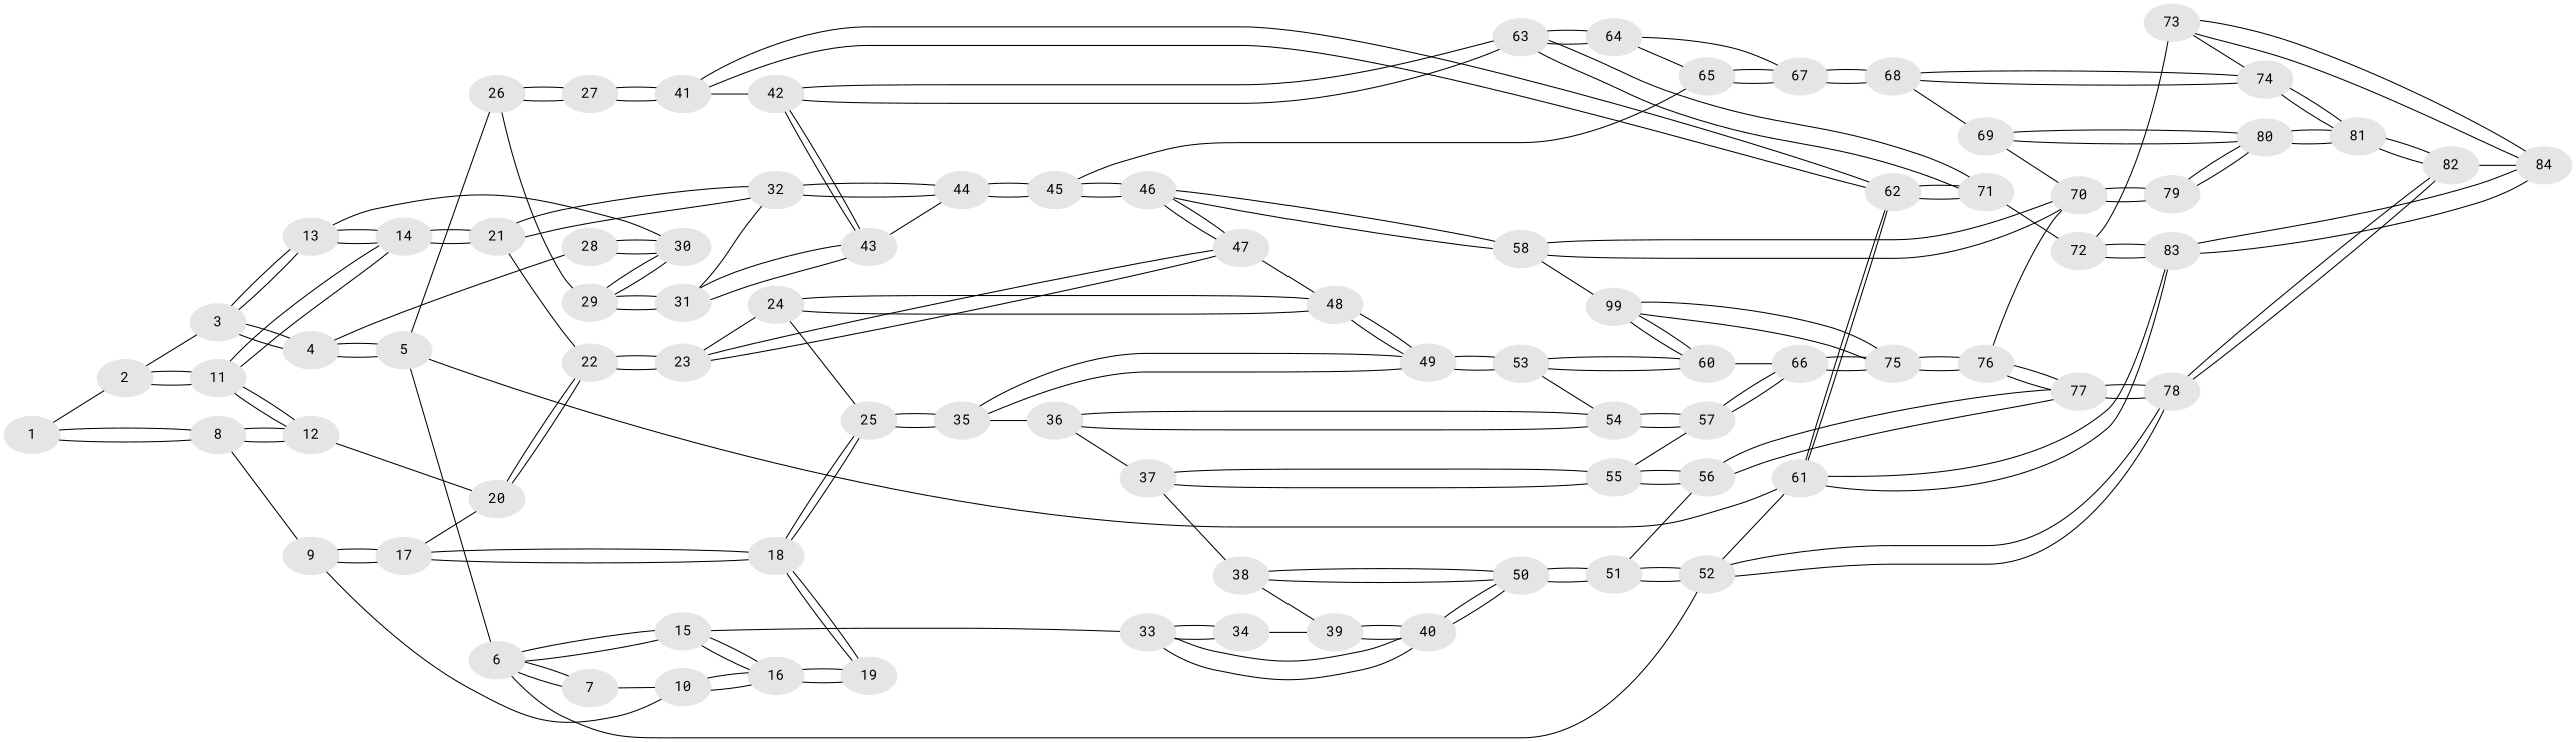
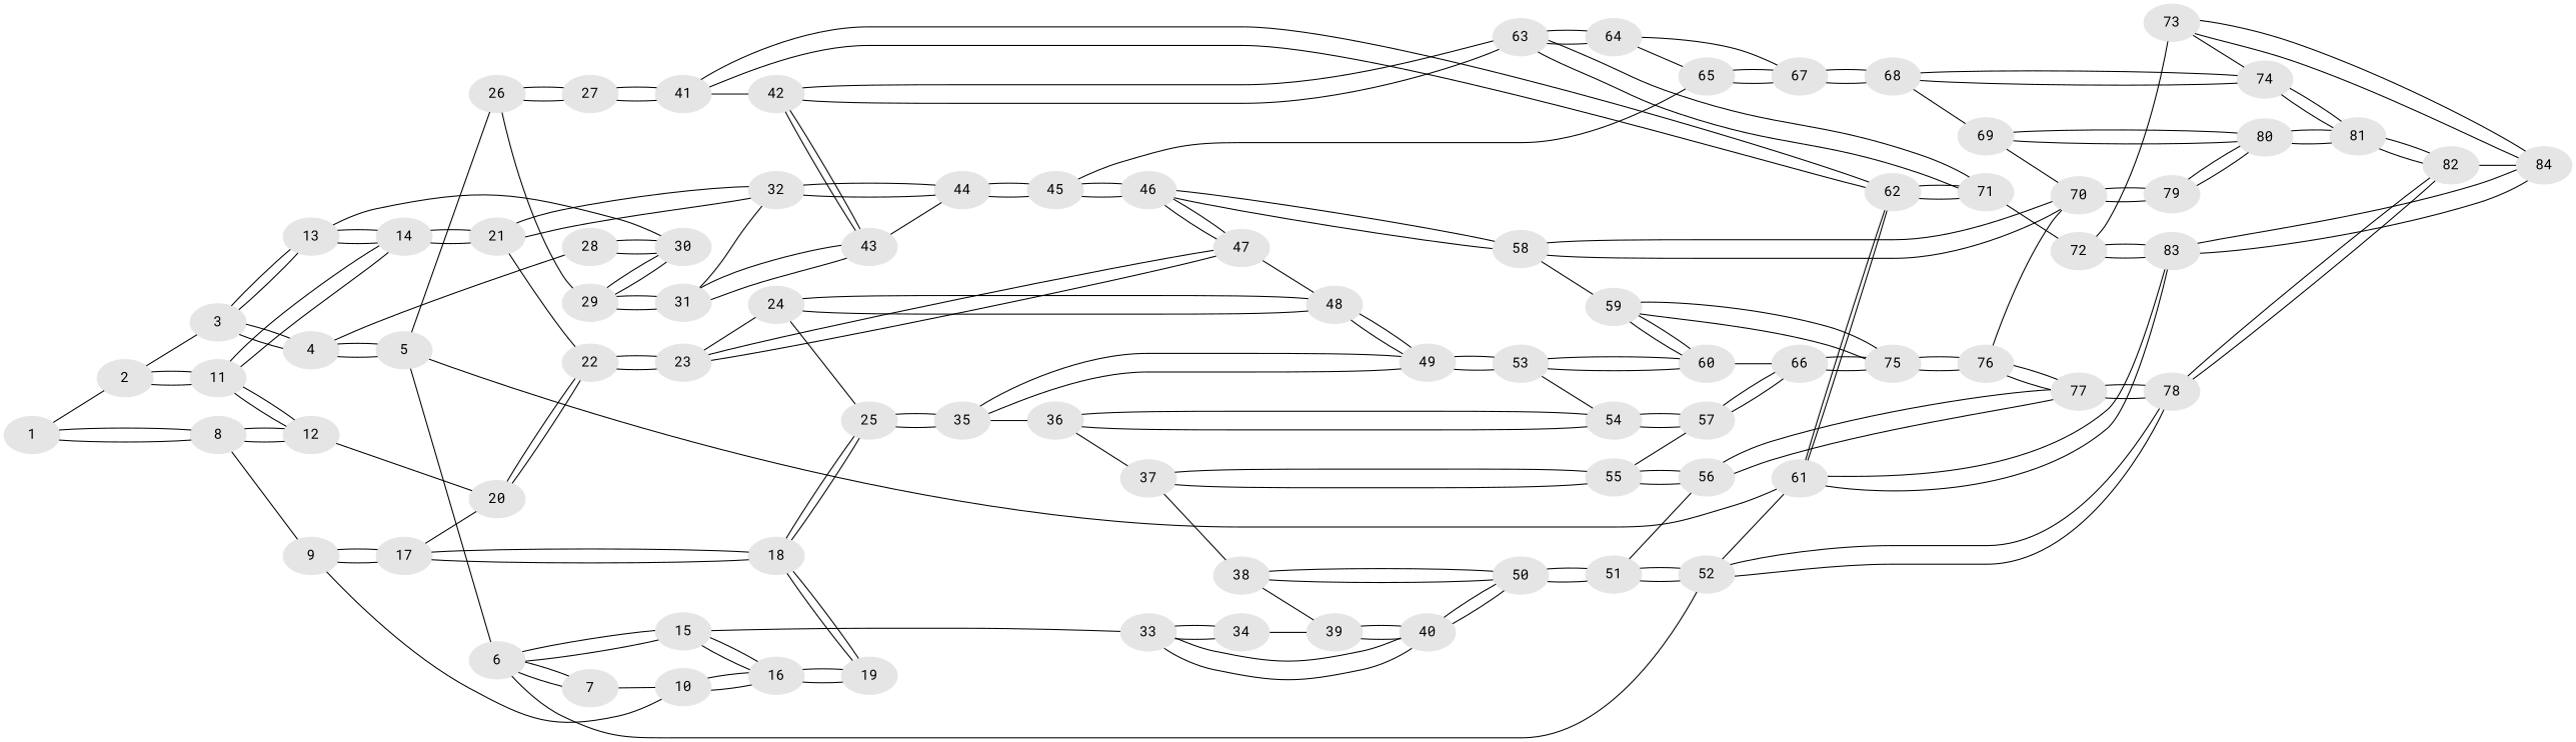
  graph {
    fontname="Roboto Mono"
    rankdir=LR
    node [color=gray90 fontname="Roboto Mono" style=filled]
    edge [fontname="Roboto Mono"]
    1
    2
    8
    3
    11
    9
    12
    4
    13
    14
    5
    28
    30
    6
    61
    26
    7
    15
    52
    27
    41
    62
    83
    10
    16
    33
    78
    17
    20
    18
    19
    21
    22
    32
    34
    40
    25
    35
    23
    44
    24
    47
    48
    49
    36
    29
    31
    42
    43
    45
    39
    50
    37
    54
    53
    38
    55
    57
    56
    51
    63
    71
    64
    46
    65
    58
    67
-   59 [label=99]
+   59
    70
    60
    77
    82
    66
    75
    79
    76
    84
    72
    68
    69
    74
    80
    81
    73
    1 -- 2
    1 -- 8
    1 -- 8
    2 -- 3
    2 -- 11
    2 -- 11
    8 -- 9
    8 -- 12
    8 -- 12
    3 -- 4
    3 -- 4
    3 -- 13
    3 -- 13
    11 -- 12
    11 -- 12
    11 -- 14
    11 -- 14
    9 -- 10
    9 -- 17
    9 -- 17
    12 -- 20
    4 -- 5
    4 -- 5
    4 -- 28
    13 -- 14
    13 -- 14
    13 -- 30
    14 -- 21
    14 -- 21
    5 -- 6
    5 -- 61
    5 -- 26
    28 -- 30
    28 -- 30
    6 -- 7
    6 -- 7
    6 -- 15
    6 -- 15
    6 -- 52
    61 -- 62
    61 -- 62
    61 -- 83
    61 -- 83
    26 -- 27
    26 -- 27
    26 -- 29
    7 -- 10
    15 -- 16
    15 -- 16
    15 -- 33
    52 -- 61
    52 -- 78
    52 -- 78
    27 -- 41
    27 -- 41
    41 -- 62
    41 -- 62
    41 -- 42
    62 -- 71
    62 -- 71
    83 -- 84
    83 -- 84
    10 -- 16
    10 -- 16
    16 -- 19
    16 -- 19
    33 -- 34
    33 -- 34
    33 -- 40
    33 -- 40
    78 -- 82
    78 -- 82
    17 -- 20
    17 -- 18
    17 -- 18
    20 -- 22
    20 -- 22
    18 -- 19
    18 -- 19
    18 -- 25
    18 -- 25
    21 -- 22
    21 -- 32
    21 -- 32
    22 -- 23
    22 -- 23
    32 -- 44
    32 -- 44
    34 -- 39
    40 -- 50
    40 -- 50
    25 -- 35
    25 -- 35
    35 -- 49
    35 -- 49
    35 -- 36
    23 -- 24
    23 -- 47
    23 -- 47
    44 -- 45
    44 -- 45
    24 -- 25
    24 -- 48
    24 -- 48
    47 -- 48
    48 -- 49
    48 -- 49
    49 -- 53
    49 -- 53
    36 -- 37
    36 -- 54
    36 -- 54
    29 -- 30
    29 -- 30
    29 -- 31
    29 -- 31
    31 -- 32
    31 -- 43
    31 -- 43
    42 -- 43
    42 -- 43
    42 -- 63
    42 -- 63
    43 -- 44
    45 -- 46
    45 -- 46
    45 -- 65
    39 -- 40
    39 -- 40
    50 -- 51
    50 -- 51
    37 -- 38
    37 -- 55
    37 -- 55
    54 -- 57
    54 -- 57
    53 -- 54
    53 -- 60
    53 -- 60
    38 -- 39
    38 -- 50
    38 -- 50
    55 -- 57
    55 -- 56
    55 -- 56
    57 -- 66
    57 -- 66
    56 -- 77
    56 -- 77
    51 -- 52
    51 -- 52
    51 -- 56
    63 -- 71
    63 -- 71
    63 -- 64
    63 -- 64
    71 -- 72
    64 -- 65
    64 -- 67
    46 -- 47
    46 -- 47
    46 -- 58
    46 -- 58
    65 -- 67
    65 -- 67
    58 -- 59
    58 -- 70
    58 -- 70
    67 -- 68
    67 -- 68
    59 -- 60
    59 -- 60
    59 -- 75
    59 -- 75
    70 -- 79
    70 -- 79
    60 -- 66
    77 -- 78
    77 -- 78
    82 -- 84
    66 -- 75
    66 -- 75
    75 -- 76
    75 -- 76
    79 -- 80
    79 -- 80
    76 -- 70
    76 -- 77
    76 -- 77
    72 -- 83
    72 -- 83
    72 -- 73
    68 -- 69
    68 -- 74
    68 -- 74
    69 -- 70
    69 -- 80
    69 -- 80
    74 -- 81
    74 -- 81
    80 -- 81
    80 -- 81
    81 -- 82
    81 -- 82
    73 -- 84
    73 -- 84
    73 -- 74
  }
